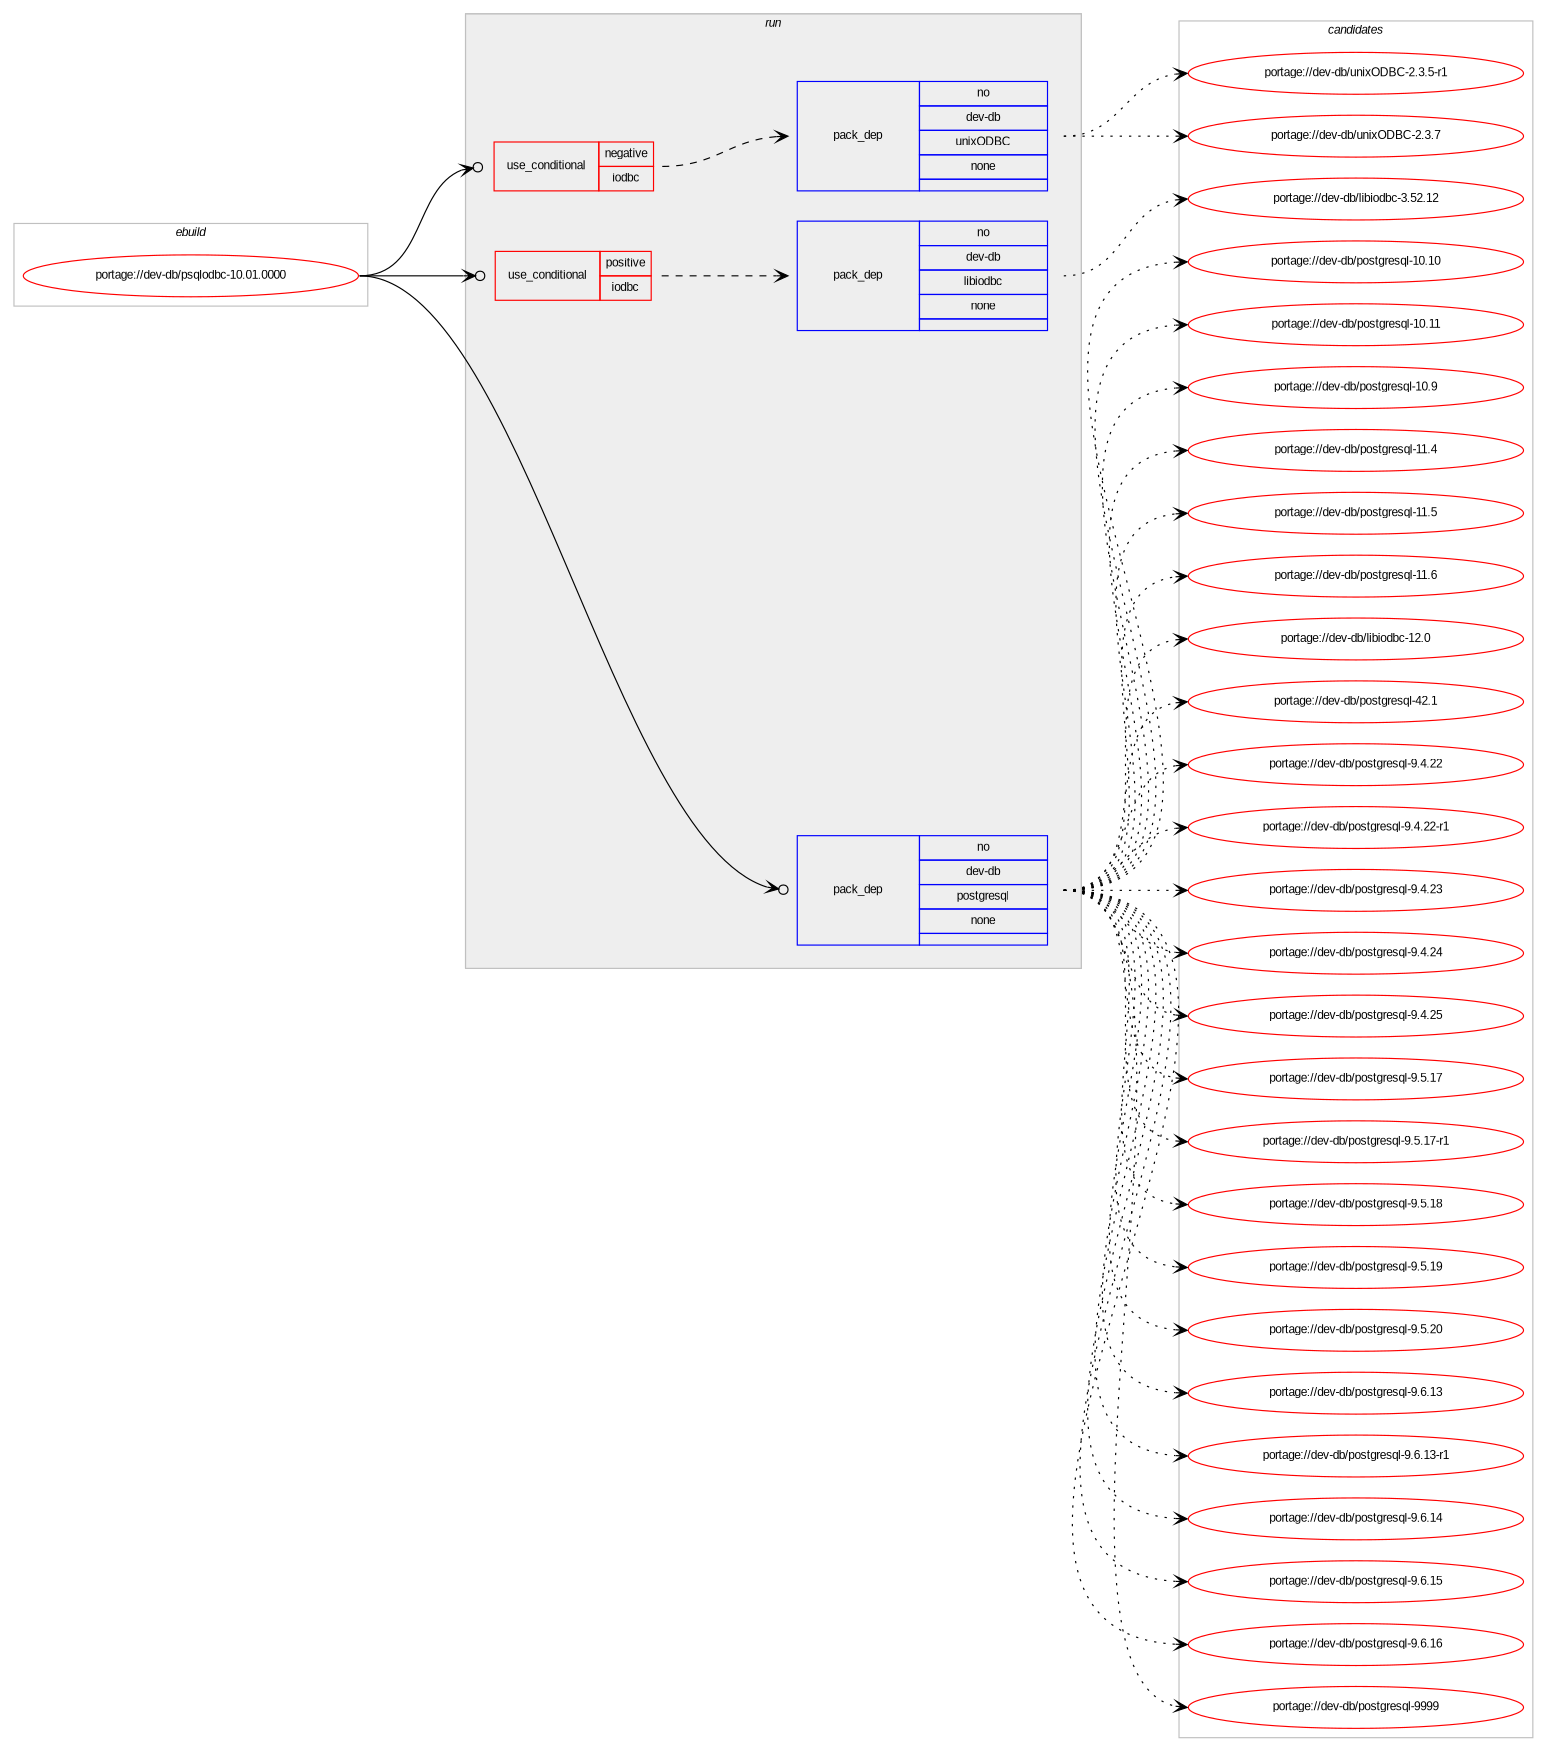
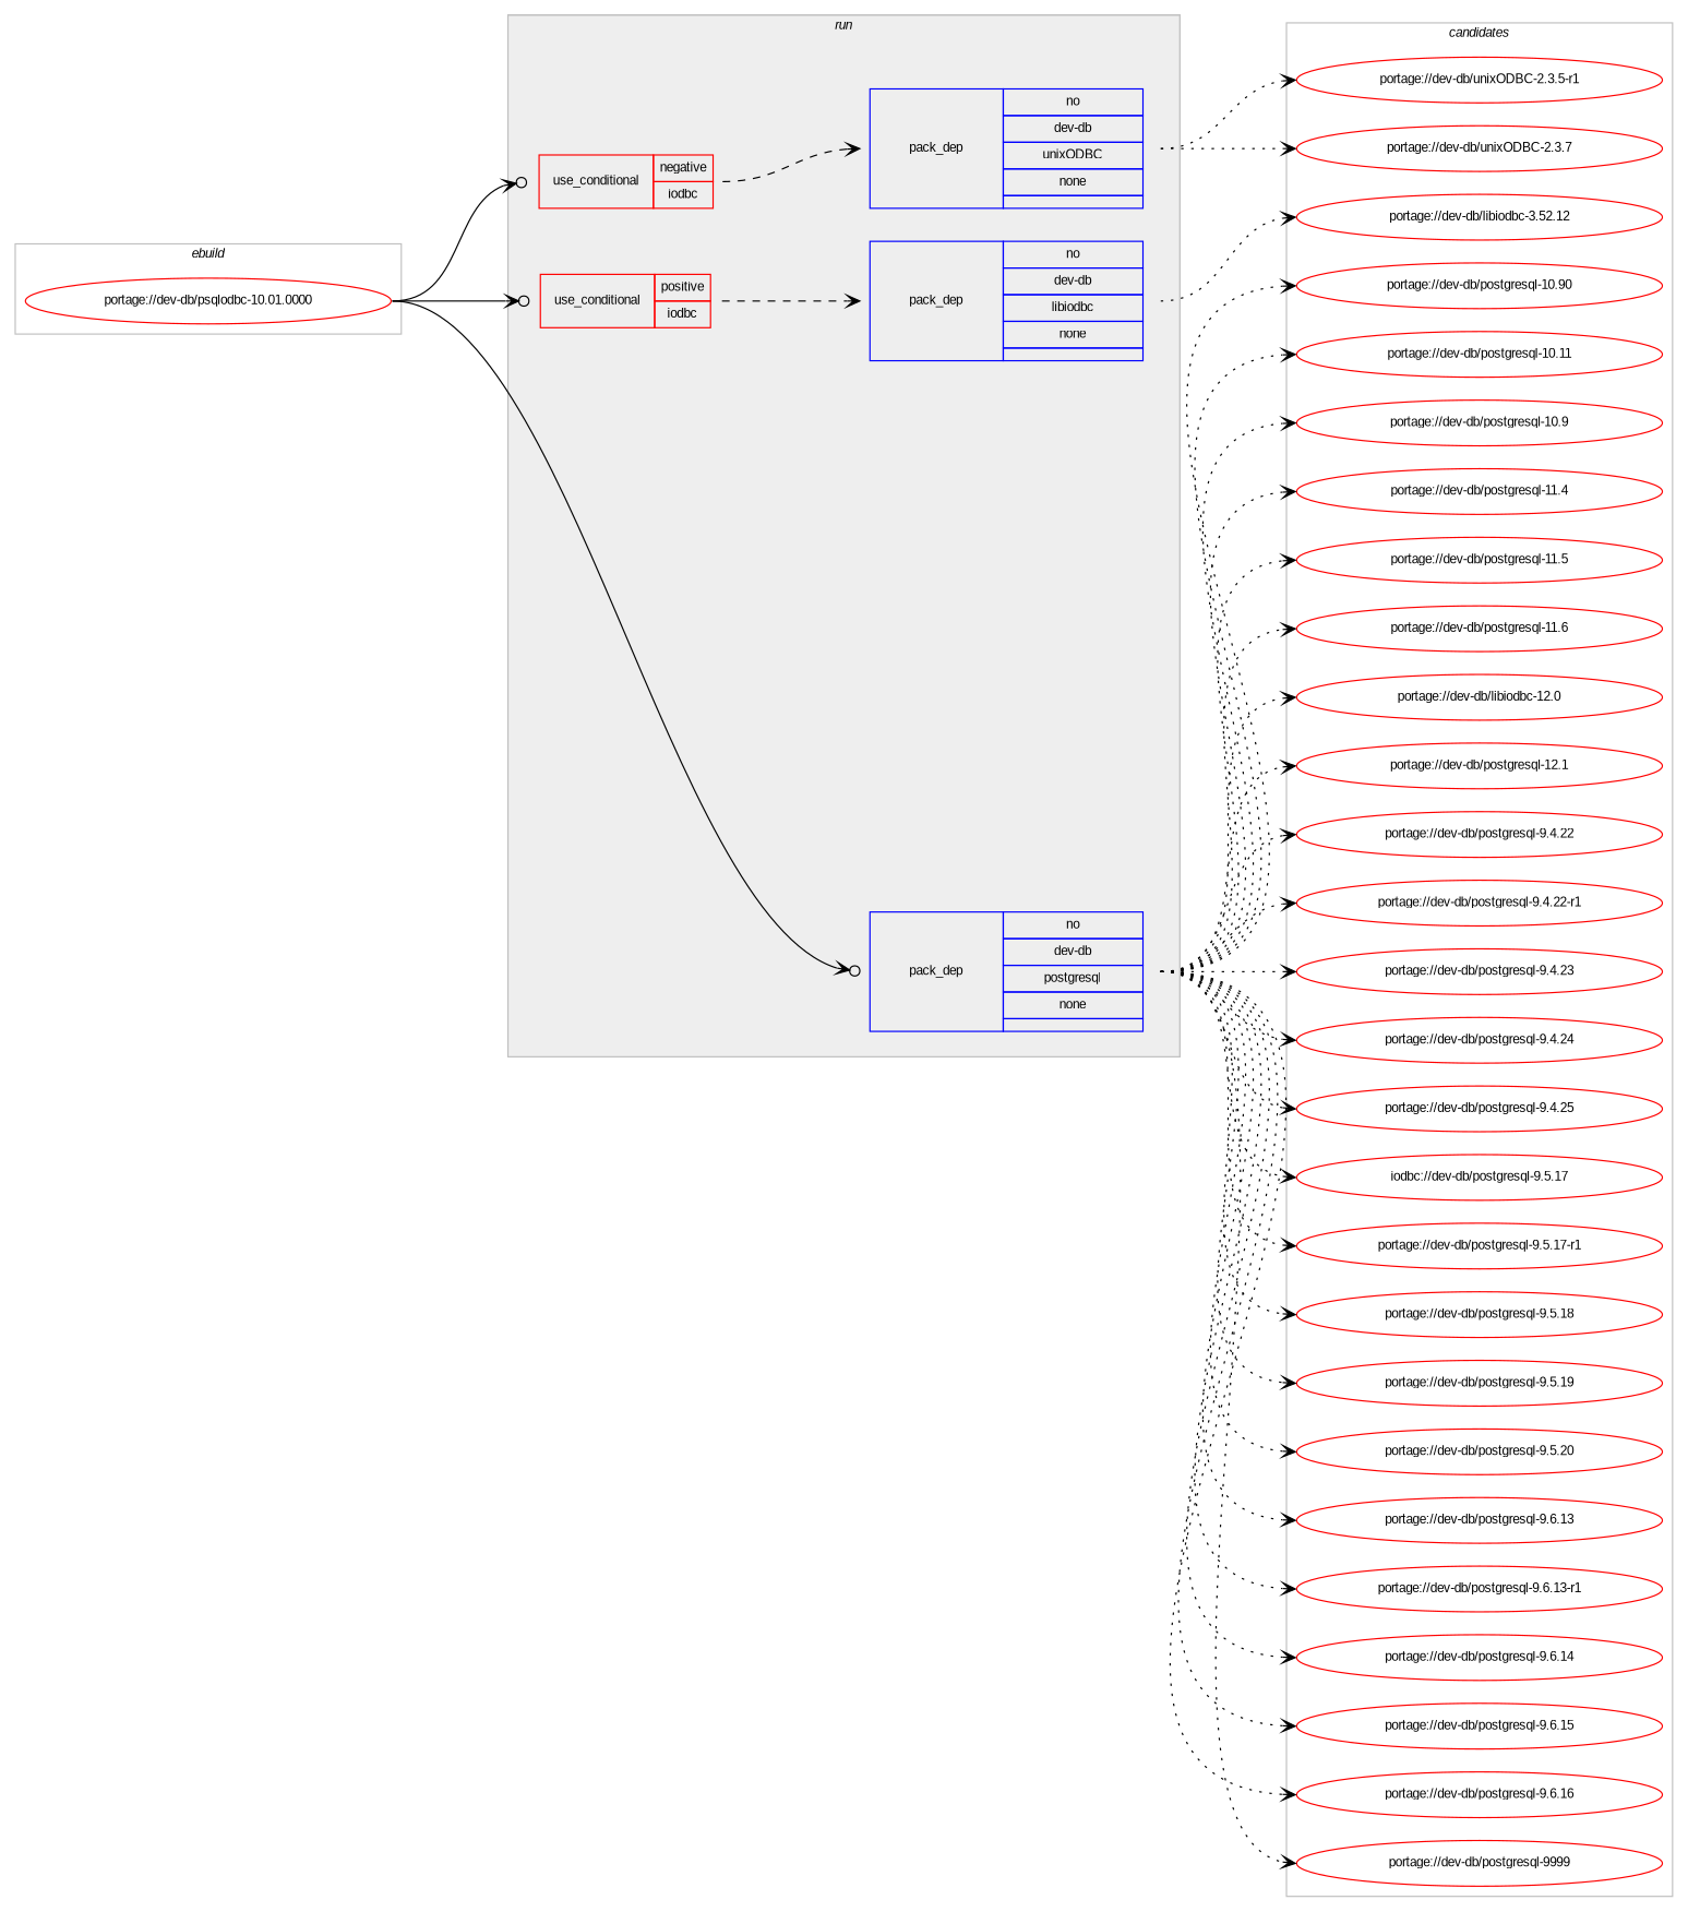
  digraph {
    compound=true
    concentrate=true
    fontname="Liberation Sans"
    fontsize=10
    newrank=true
    rankdir=LR
    ranksep=1.5
    node [color=red fontname="Liberation Sans" fontsize=10]
    edge [arrowhead=vee fontname="Liberation Sans" headport=w style=dotted tailport=e weight=100]
    n1 [label="portage://dev-db/psqlodbc-10.01.0000" width=4]
    n2 [color=blue label=<<TABLE BORDER="0" CELLBORDER="1" CELLSPACING="0" CELLPADDING="4" WIDTH="220"><TR><TD ROWSPAN="6" CELLPADDING="30">pack_dep</TD></TR><TR><TD WIDTH="110">no</TD></TR><TR><TD>dev-db</TD></TR><TR><TD>unixODBC</TD></TR><TR><TD>none</TD></TR><TR><TD></TD></TR></TABLE>> shape=none]
    n3 [label=<<TABLE BORDER="0" CELLBORDER="1" CELLSPACING="0" CELLPADDING="4"><TR><TD ROWSPAN="3" CELLPADDING="10">use_conditional</TD></TR><TR><TD>negative</TD></TR><TR><TD>iodbc</TD></TR></TABLE>> shape=none]
    n4 [color=blue label=<<TABLE BORDER="0" CELLBORDER="1" CELLSPACING="0" CELLPADDING="4" WIDTH="220"><TR><TD ROWSPAN="6" CELLPADDING="30">pack_dep</TD></TR><TR><TD WIDTH="110">no</TD></TR><TR><TD>dev-db</TD></TR><TR><TD>libiodbc</TD></TR><TR><TD>none</TD></TR><TR><TD></TD></TR></TABLE>> shape=none]
    n5 [label=<<TABLE BORDER="0" CELLBORDER="1" CELLSPACING="0" CELLPADDING="4"><TR><TD ROWSPAN="3" CELLPADDING="10">use_conditional</TD></TR><TR><TD>positive</TD></TR><TR><TD>iodbc</TD></TR></TABLE>> shape=none]
    n6 [color=blue label=<<TABLE BORDER="0" CELLBORDER="1" CELLSPACING="0" CELLPADDING="4" WIDTH="220"><TR><TD ROWSPAN="6" CELLPADDING="30">pack_dep</TD></TR><TR><TD WIDTH="110">no</TD></TR><TR><TD>dev-db</TD></TR><TR><TD>postgresql</TD></TR><TR><TD>none</TD></TR><TR><TD></TD></TR></TABLE>> shape=none]
    n7 [label="portage://dev-db/unixODBC-2.3.5-r1" width=4]
    n8 [label="portage://dev-db/unixODBC-2.3.7" width=4]
    n9 [label="portage://dev-db/libiodbc-3.52.12" width=4]
-   n10 [label="portage://dev-db/postgresql-10.10" width=4]
+   n10 [label="portage://dev-db/postgresql-10.90" width=4]
    n11 [label="portage://dev-db/postgresql-10.11" width=4]
    n12 [label="portage://dev-db/postgresql-10.9" width=4]
    n13 [label="portage://dev-db/postgresql-11.4" width=4]
    n14 [label="portage://dev-db/postgresql-11.5" width=4]
    n15 [label="portage://dev-db/postgresql-11.6" width=4]
    n16 [label="portage://dev-db/libiodbc-12.0" width=4]
-   n17 [label="portage://dev-db/postgresql-42.1" width=4]
+   n17 [label="portage://dev-db/postgresql-12.1" width=4]
    n18 [label="portage://dev-db/postgresql-9.4.22" width=4]
    n19 [label="portage://dev-db/postgresql-9.4.22-r1" width=4]
    n20 [label="portage://dev-db/postgresql-9.4.23" width=4]
    n21 [label="portage://dev-db/postgresql-9.4.24" width=4]
    n22 [label="portage://dev-db/postgresql-9.4.25" width=4]
-   n23 [label="portage://dev-db/postgresql-9.5.17" width=4]
+   n23 [label="iodbc://dev-db/postgresql-9.5.17" width=4]
    n24 [label="portage://dev-db/postgresql-9.5.17-r1" width=4]
    n25 [label="portage://dev-db/postgresql-9.5.18" width=4]
    n26 [label="portage://dev-db/postgresql-9.5.19" width=4]
    n27 [label="portage://dev-db/postgresql-9.5.20" width=4]
    n28 [label="portage://dev-db/postgresql-9.6.13" width=4]
    n29 [label="portage://dev-db/postgresql-9.6.13-r1" width=4]
    n30 [label="portage://dev-db/postgresql-9.6.14" width=4]
    n31 [label="portage://dev-db/postgresql-9.6.15" width=4]
    n32 [label="portage://dev-db/postgresql-9.6.16" width=4]
    n33 [label="portage://dev-db/postgresql-9999" width=4]
    subgraph cluster_1 {
      color=gray
      label=<<i>ebuild</i>>
      rank=same
      n1
    }
    subgraph cluster_2 {
      color=gray
      label=<<i>dependencies</i>>
      subgraph cluster_3 {
        color=gray
        fillcolor="#eeeeee"
        label=<<i>compile</i>>
        style=filled
      }
      subgraph cluster_4 {
        color=gray
        fillcolor="#eeeeee"
        label=<<i>compile and run</i>>
        style=filled
        subgraph sub_5 {
          color=gray
          fillcolor="#eeeeee"
          label=<<i>compile and run</i>>
          style=filled
          n3
          subgraph sub_6 {
            color=gray
            fillcolor="#eeeeee"
            label=<<i>compile and run</i>>
            style=filled
            n2
          }
        }
        subgraph sub_7 {
          color=gray
          fillcolor="#eeeeee"
          label=<<i>compile and run</i>>
          style=filled
          n5
          subgraph sub_8 {
            color=gray
            fillcolor="#eeeeee"
            label=<<i>compile and run</i>>
            style=filled
            n4
          }
        }
        subgraph sub_9 {
          color=gray
          fillcolor="#eeeeee"
          label=<<i>compile and run</i>>
          style=filled
          n6
        }
      }
      subgraph cluster_10 {
        color=gray
        fillcolor="#eeeeee"
        label=<<i>run</i>>
        style=filled
      }
    }
    subgraph cluster_11 {
      color=gray
      label=<<i>candidates</i>>
      rank=same
      subgraph sub_12 {
        color=black
        label=<<i>candidates</i>>
        nodesep=1
        rank=same
        n7
        n8
      }
      subgraph sub_13 {
        color=black
        label=<<i>candidates</i>>
        nodesep=1
        rank=same
        n9
      }
      subgraph sub_14 {
        color=black
        label=<<i>candidates</i>>
        nodesep=1
        rank=same
        n10
        n11
        n12
        n13
        n14
        n15
        n16
        n17
        n18
        n19
        n20
        n21
        n22
        n23
        n24
        n25
        n26
        n27
        n28
        n29
        n30
        n31
        n32
        n33
      }
    }
    n1 -> n3 [arrowhead=odotvee style=solid weight=20]
    n1 -> n5 [arrowhead=odotvee style=solid weight=20]
    n1 -> n6 [arrowhead=odotvee style=solid weight=20]
    n2 -> n7
    n2 -> n8
    n3 -> n2 [style=dashed weight=20]
    n4 -> n9
    n5 -> n4 [style=dashed weight=20]
    n6 -> n10
    n6 -> n11
    n6 -> n12
    n6 -> n13
    n6 -> n14
    n6 -> n15
    n6 -> n16
    n6 -> n17
    n6 -> n18
    n6 -> n19
    n6 -> n20
    n6 -> n21
    n6 -> n22
    n6 -> n23
    n6 -> n24
    n6 -> n25
    n6 -> n26
    n6 -> n27
    n6 -> n28
    n6 -> n29
    n6 -> n30
    n6 -> n31
    n6 -> n32
    n6 -> n33
  }
